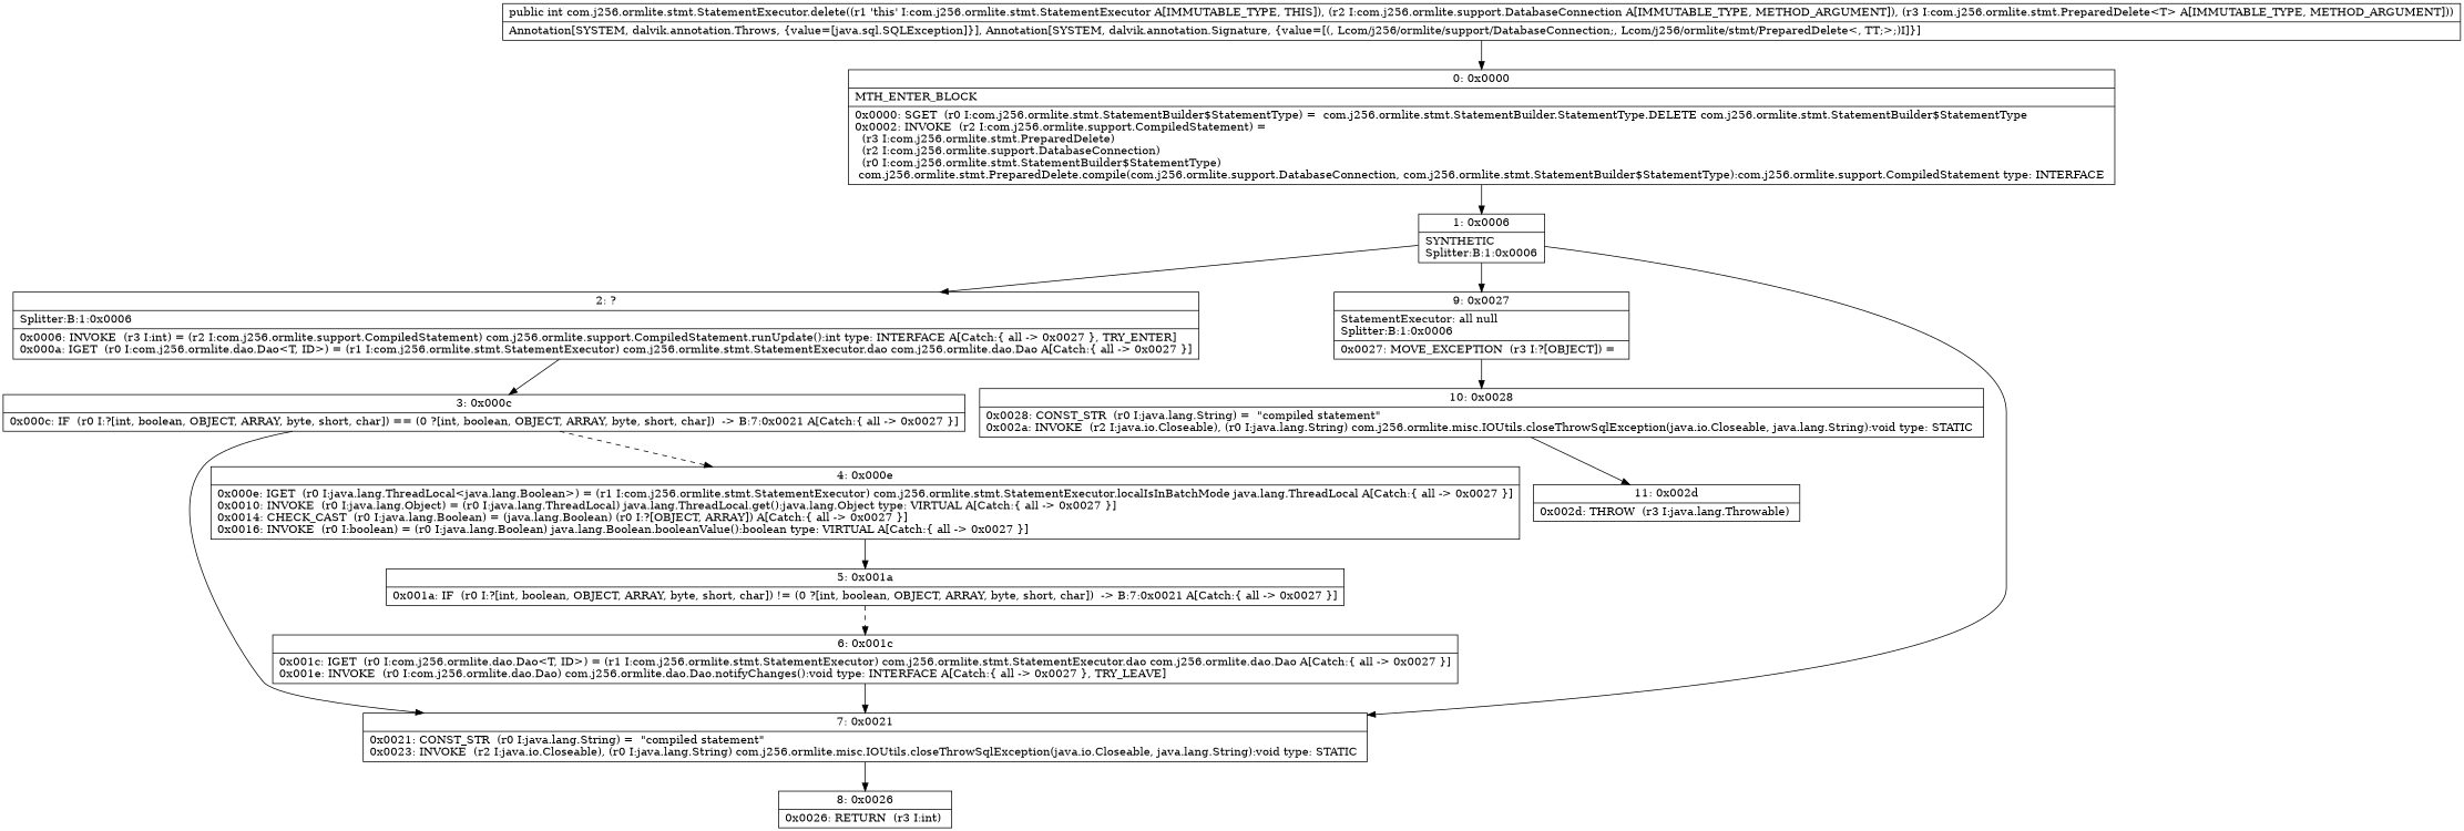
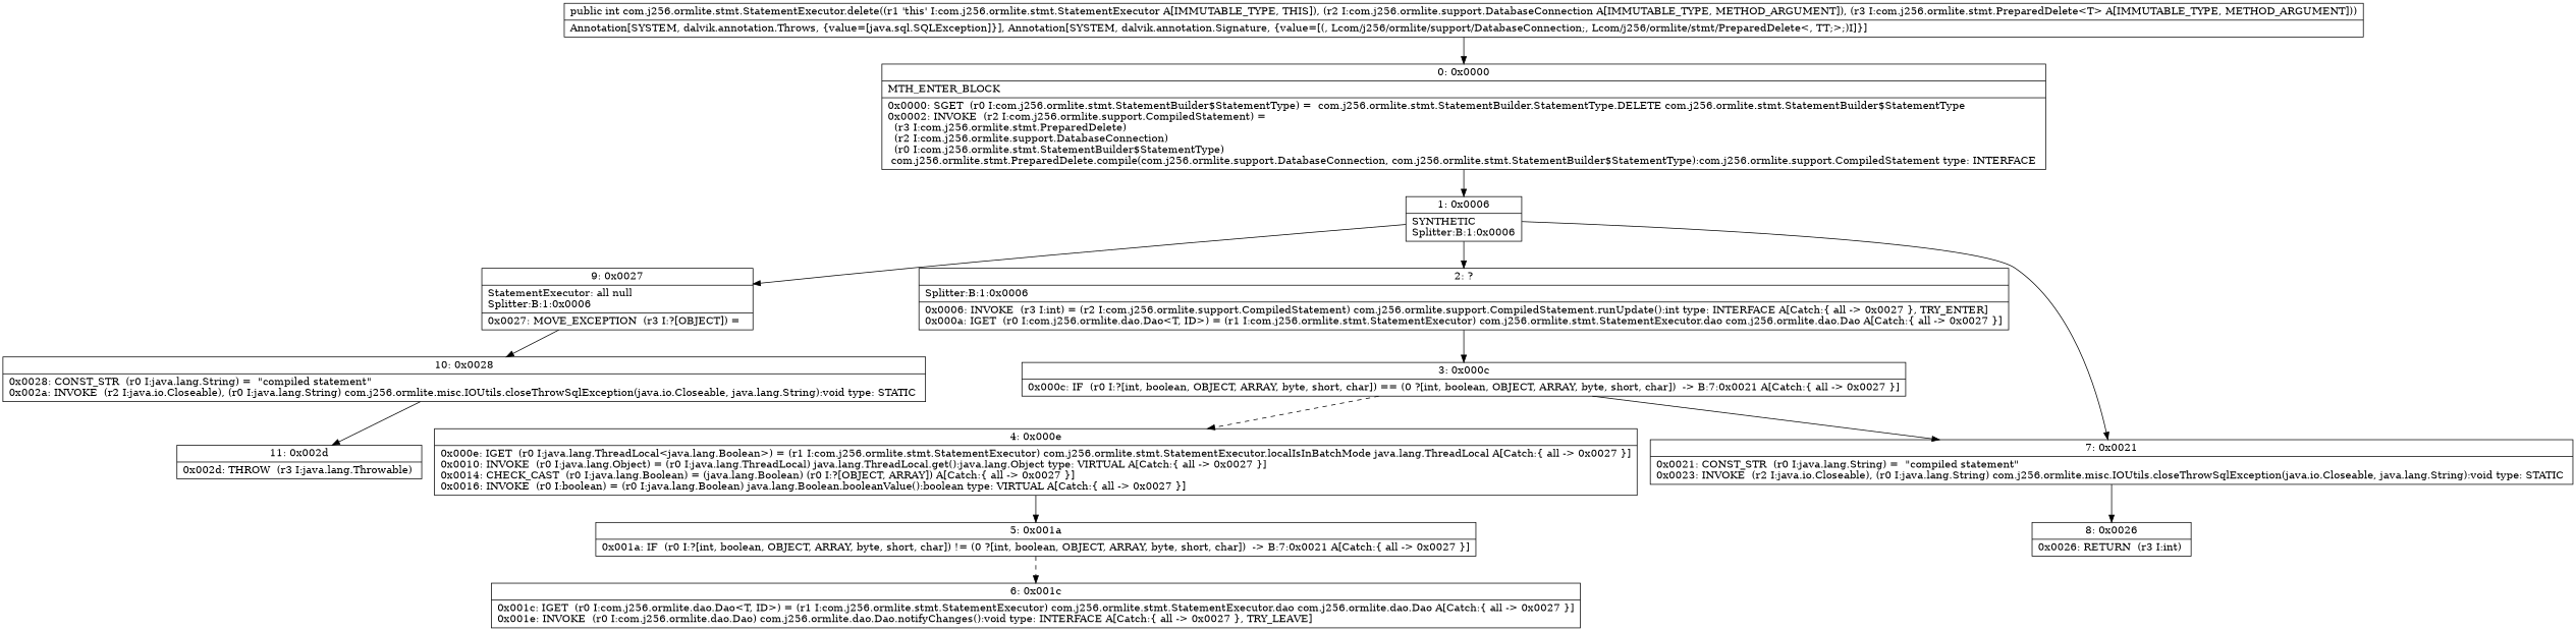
  digraph {
    node [shape=record]
    n1 [label="{0\:\ 0x0000|MTH_ENTER_BLOCK\l|0x0000: SGET  (r0 I:com.j256.ormlite.stmt.StatementBuilder$StatementType) =  com.j256.ormlite.stmt.StatementBuilder.StatementType.DELETE com.j256.ormlite.stmt.StatementBuilder$StatementType \l0x0002: INVOKE  (r2 I:com.j256.ormlite.support.CompiledStatement) = \l  (r3 I:com.j256.ormlite.stmt.PreparedDelete)\l  (r2 I:com.j256.ormlite.support.DatabaseConnection)\l  (r0 I:com.j256.ormlite.stmt.StatementBuilder$StatementType)\l com.j256.ormlite.stmt.PreparedDelete.compile(com.j256.ormlite.support.DatabaseConnection, com.j256.ormlite.stmt.StatementBuilder$StatementType):com.j256.ormlite.support.CompiledStatement type: INTERFACE \l}"]
    n2 [label="{1\:\ 0x0006|SYNTHETIC\lSplitter:B:1:0x0006\l}"]
    n3 [label="{2\:\ ?|Splitter:B:1:0x0006\l|0x0006: INVOKE  (r3 I:int) = (r2 I:com.j256.ormlite.support.CompiledStatement) com.j256.ormlite.support.CompiledStatement.runUpdate():int type: INTERFACE A[Catch:\{ all \-\> 0x0027 \}, TRY_ENTER]\l0x000a: IGET  (r0 I:com.j256.ormlite.dao.Dao\<T, ID\>) = (r1 I:com.j256.ormlite.stmt.StatementExecutor) com.j256.ormlite.stmt.StatementExecutor.dao com.j256.ormlite.dao.Dao A[Catch:\{ all \-\> 0x0027 \}]\l}"]
    n4 [label="{9\:\ 0x0027|StatementExecutor: all null\lSplitter:B:1:0x0006\l|0x0027: MOVE_EXCEPTION  (r3 I:?[OBJECT]) =  \l}"]
    n5 [label="{7\:\ 0x0021|0x0021: CONST_STR  (r0 I:java.lang.String) =  \"compiled statement\" \l0x0023: INVOKE  (r2 I:java.io.Closeable), (r0 I:java.lang.String) com.j256.ormlite.misc.IOUtils.closeThrowSqlException(java.io.Closeable, java.lang.String):void type: STATIC \l}"]
    n6 [label="{3\:\ 0x000c|0x000c: IF  (r0 I:?[int, boolean, OBJECT, ARRAY, byte, short, char]) == (0 ?[int, boolean, OBJECT, ARRAY, byte, short, char])  \-\> B:7:0x0021 A[Catch:\{ all \-\> 0x0027 \}]\l}"]
    n7 [label="{10\:\ 0x0028|0x0028: CONST_STR  (r0 I:java.lang.String) =  \"compiled statement\" \l0x002a: INVOKE  (r2 I:java.io.Closeable), (r0 I:java.lang.String) com.j256.ormlite.misc.IOUtils.closeThrowSqlException(java.io.Closeable, java.lang.String):void type: STATIC \l}"]
    n8 [label="{4\:\ 0x000e|0x000e: IGET  (r0 I:java.lang.ThreadLocal\<java.lang.Boolean\>) = (r1 I:com.j256.ormlite.stmt.StatementExecutor) com.j256.ormlite.stmt.StatementExecutor.localIsInBatchMode java.lang.ThreadLocal A[Catch:\{ all \-\> 0x0027 \}]\l0x0010: INVOKE  (r0 I:java.lang.Object) = (r0 I:java.lang.ThreadLocal) java.lang.ThreadLocal.get():java.lang.Object type: VIRTUAL A[Catch:\{ all \-\> 0x0027 \}]\l0x0014: CHECK_CAST  (r0 I:java.lang.Boolean) = (java.lang.Boolean) (r0 I:?[OBJECT, ARRAY]) A[Catch:\{ all \-\> 0x0027 \}]\l0x0016: INVOKE  (r0 I:boolean) = (r0 I:java.lang.Boolean) java.lang.Boolean.booleanValue():boolean type: VIRTUAL A[Catch:\{ all \-\> 0x0027 \}]\l}"]
    n9 [label="{5\:\ 0x001a|0x001a: IF  (r0 I:?[int, boolean, OBJECT, ARRAY, byte, short, char]) != (0 ?[int, boolean, OBJECT, ARRAY, byte, short, char])  \-\> B:7:0x0021 A[Catch:\{ all \-\> 0x0027 \}]\l}"]
    n10 [label="{8\:\ 0x0026|0x0026: RETURN  (r3 I:int) \l}"]
    n11 [label="{6\:\ 0x001c|0x001c: IGET  (r0 I:com.j256.ormlite.dao.Dao\<T, ID\>) = (r1 I:com.j256.ormlite.stmt.StatementExecutor) com.j256.ormlite.stmt.StatementExecutor.dao com.j256.ormlite.dao.Dao A[Catch:\{ all \-\> 0x0027 \}]\l0x001e: INVOKE  (r0 I:com.j256.ormlite.dao.Dao) com.j256.ormlite.dao.Dao.notifyChanges():void type: INTERFACE A[Catch:\{ all \-\> 0x0027 \}, TRY_LEAVE]\l}"]
    n12 [label="{11\:\ 0x002d|0x002d: THROW  (r3 I:java.lang.Throwable) \l}"]
    n13 [label="{public int com.j256.ormlite.stmt.StatementExecutor.delete((r1 'this' I:com.j256.ormlite.stmt.StatementExecutor A[IMMUTABLE_TYPE, THIS]), (r2 I:com.j256.ormlite.support.DatabaseConnection A[IMMUTABLE_TYPE, METHOD_ARGUMENT]), (r3 I:com.j256.ormlite.stmt.PreparedDelete\<T\> A[IMMUTABLE_TYPE, METHOD_ARGUMENT]))  | Annotation[SYSTEM, dalvik.annotation.Throws, \{value=[java.sql.SQLException]\}], Annotation[SYSTEM, dalvik.annotation.Signature, \{value=[(, Lcom\/j256\/ormlite\/support\/DatabaseConnection;, Lcom\/j256\/ormlite\/stmt\/PreparedDelete\<, TT;\>;)I]\}]\l}"]
    n1 -> n2
    n2 -> n3
    n2 -> n4
    n2 -> n5
    n3 -> n6
    n4 -> n7
    n5 -> n10
    n6 -> n5
    n6 -> n8 [style=dashed]
    n7 -> n12
    n8 -> n9
    n9 -> n11 [style=dashed]
-   n11 -> n5
    n13 -> n1
  }
